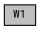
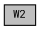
  digraph {
    rankdir=LR
    fontname="Roboto Mono"
-   n1 [color=black fillcolor=grey75 fontcolor=black fontname="Roboto Mono" fontsize=10 height=0.2 label=W1 shape=record style=filled width=0.4]
+   n1 [color=black fillcolor=grey75 fontcolor=black fontname="Roboto Mono" fontsize=10 height=0.2 label=W2 shape=record style=filled width=0.4]
  }
